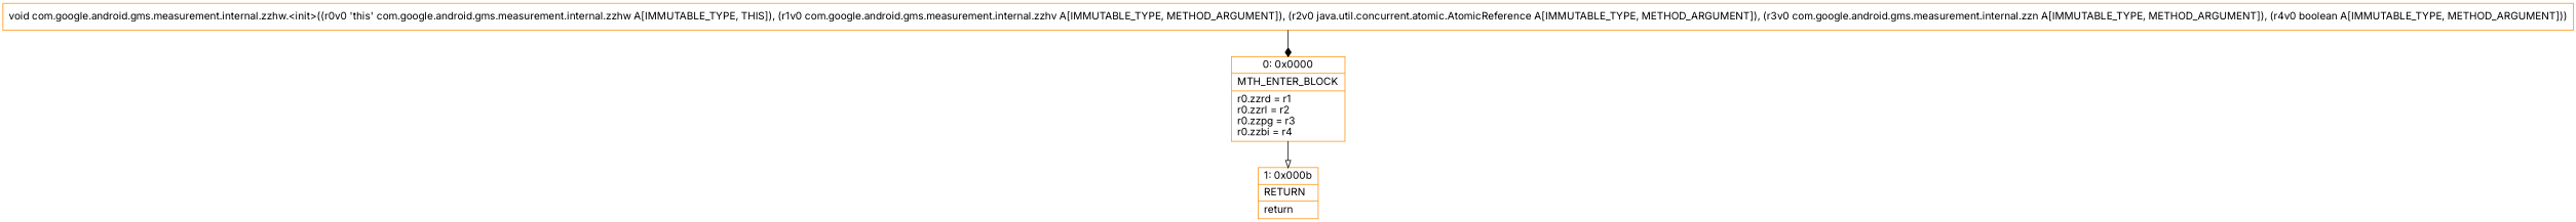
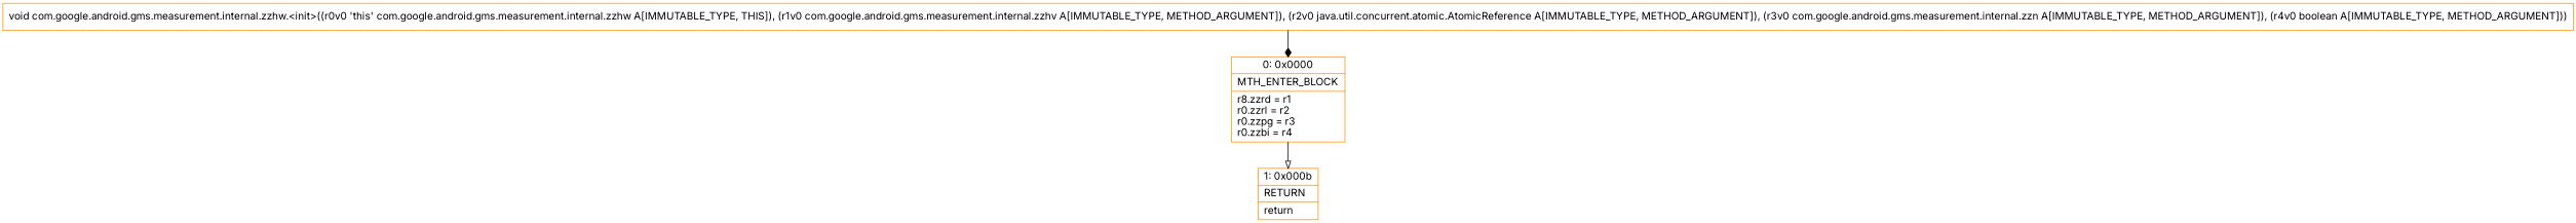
  digraph {
    fontname=Inter
    node [shape=record color=darkorange fontname=Inter]
    edge [fontname=Inter]
-   n1 [label="{0\:\ 0x0000|MTH_ENTER_BLOCK\l|r0.zzrd = r1\lr0.zzrl = r2\lr0.zzpg = r3\lr0.zzbi = r4\l}"]
+   n1 [label="{0\:\ 0x0000|MTH_ENTER_BLOCK\l|r8.zzrd = r1\lr0.zzrl = r2\lr0.zzpg = r3\lr0.zzbi = r4\l}"]
    n2 [label="{1\:\ 0x000b|RETURN\l|return\l}"]
    n3 [label="{void com.google.android.gms.measurement.internal.zzhw.\<init\>((r0v0 'this' com.google.android.gms.measurement.internal.zzhw A[IMMUTABLE_TYPE, THIS]), (r1v0 com.google.android.gms.measurement.internal.zzhv A[IMMUTABLE_TYPE, METHOD_ARGUMENT]), (r2v0 java.util.concurrent.atomic.AtomicReference A[IMMUTABLE_TYPE, METHOD_ARGUMENT]), (r3v0 com.google.android.gms.measurement.internal.zzn A[IMMUTABLE_TYPE, METHOD_ARGUMENT]), (r4v0 boolean A[IMMUTABLE_TYPE, METHOD_ARGUMENT])) }"]
    n1 -> n2 [arrowhead=onormal]
    n3 -> n1 [arrowhead=diamond]
  }
